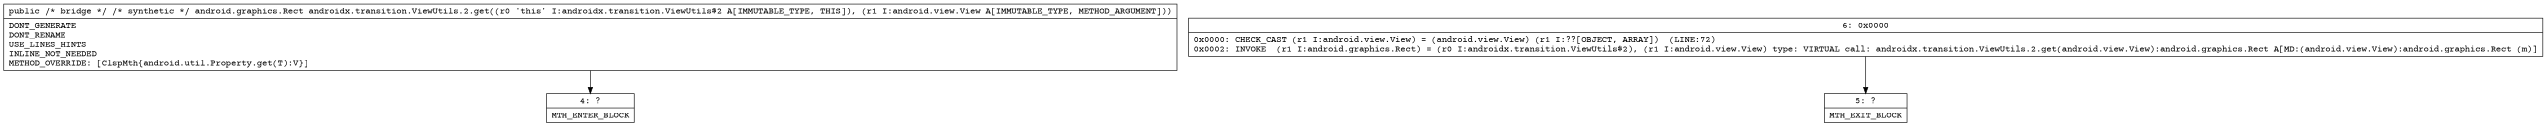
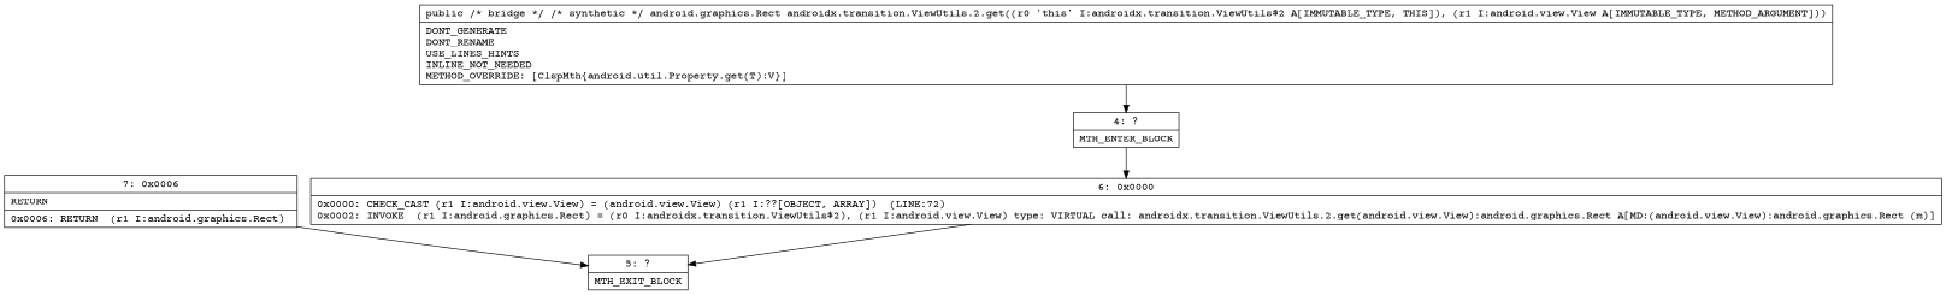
  digraph {
    fontname="Courier Prime"
    node [fontname="Courier Prime" shape=record]
    edge [fontname="Courier Prime"]
    n1 [label="{4\:\ ?|MTH_ENTER_BLOCK\l}"]
    n2 [label="{6\:\ 0x0000|0x0000: CHECK_CAST (r1 I:android.view.View) = (android.view.View) (r1 I:??[OBJECT, ARRAY])  (LINE:72)\l0x0002: INVOKE  (r1 I:android.graphics.Rect) = (r0 I:androidx.transition.ViewUtils$2), (r1 I:android.view.View) type: VIRTUAL call: androidx.transition.ViewUtils.2.get(android.view.View):android.graphics.Rect A[MD:(android.view.View):android.graphics.Rect (m)]\l}"]
    n3 [label="{5\:\ ?|MTH_EXIT_BLOCK\l}"]
+   n4 [label="{7\:\ 0x0006|RETURN\l|0x0006: RETURN  (r1 I:android.graphics.Rect) \l}"]
    n5 [label="{public \/* bridge *\/ \/* synthetic *\/ android.graphics.Rect androidx.transition.ViewUtils.2.get((r0 'this' I:androidx.transition.ViewUtils$2 A[IMMUTABLE_TYPE, THIS]), (r1 I:android.view.View A[IMMUTABLE_TYPE, METHOD_ARGUMENT]))  | DONT_GENERATE\lDONT_RENAME\lUSE_LINES_HINTS\lINLINE_NOT_NEEDED\lMETHOD_OVERRIDE: [ClspMth\{android.util.Property.get(T):V\}]\l}"]
+   n1 -> n2
    n2 -> n3
+   n4 -> n3
    n5 -> n1
  }
